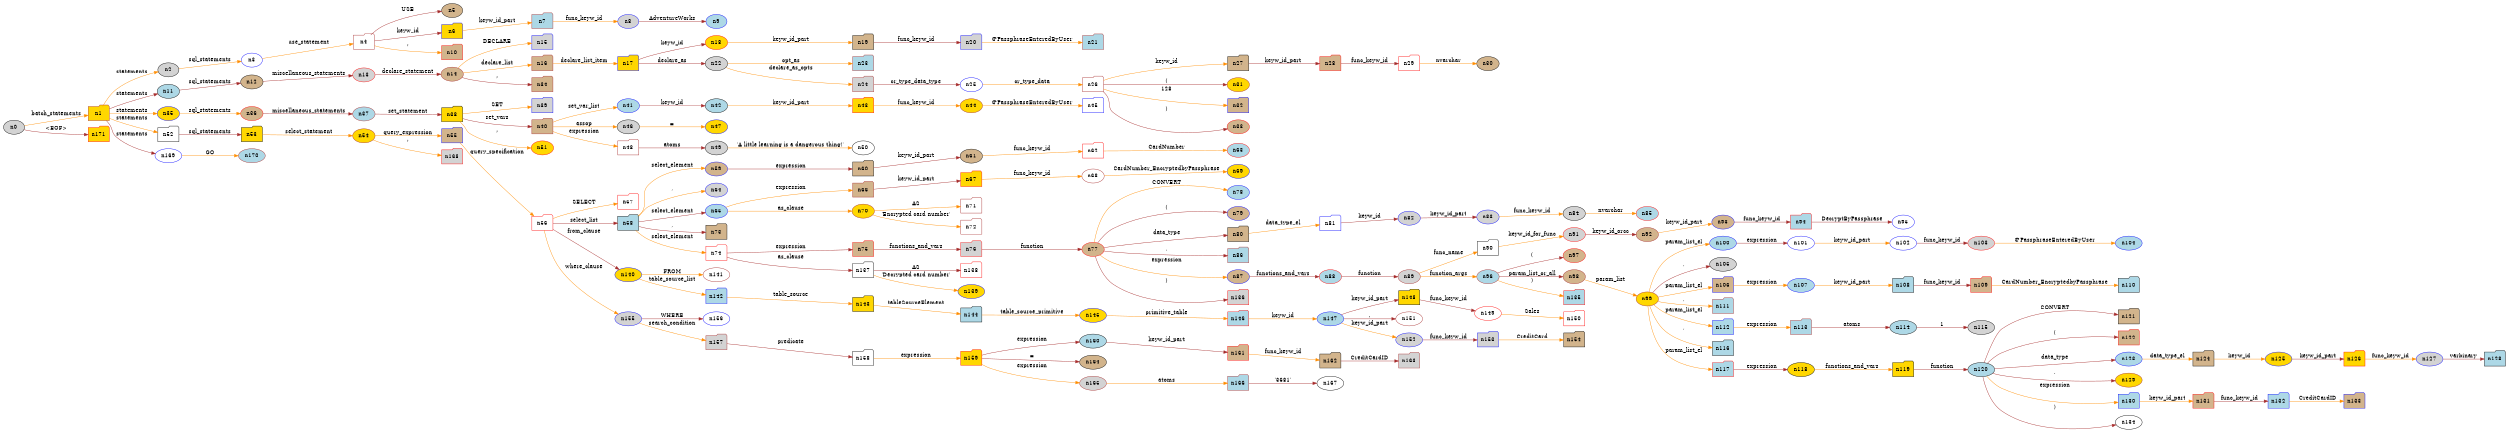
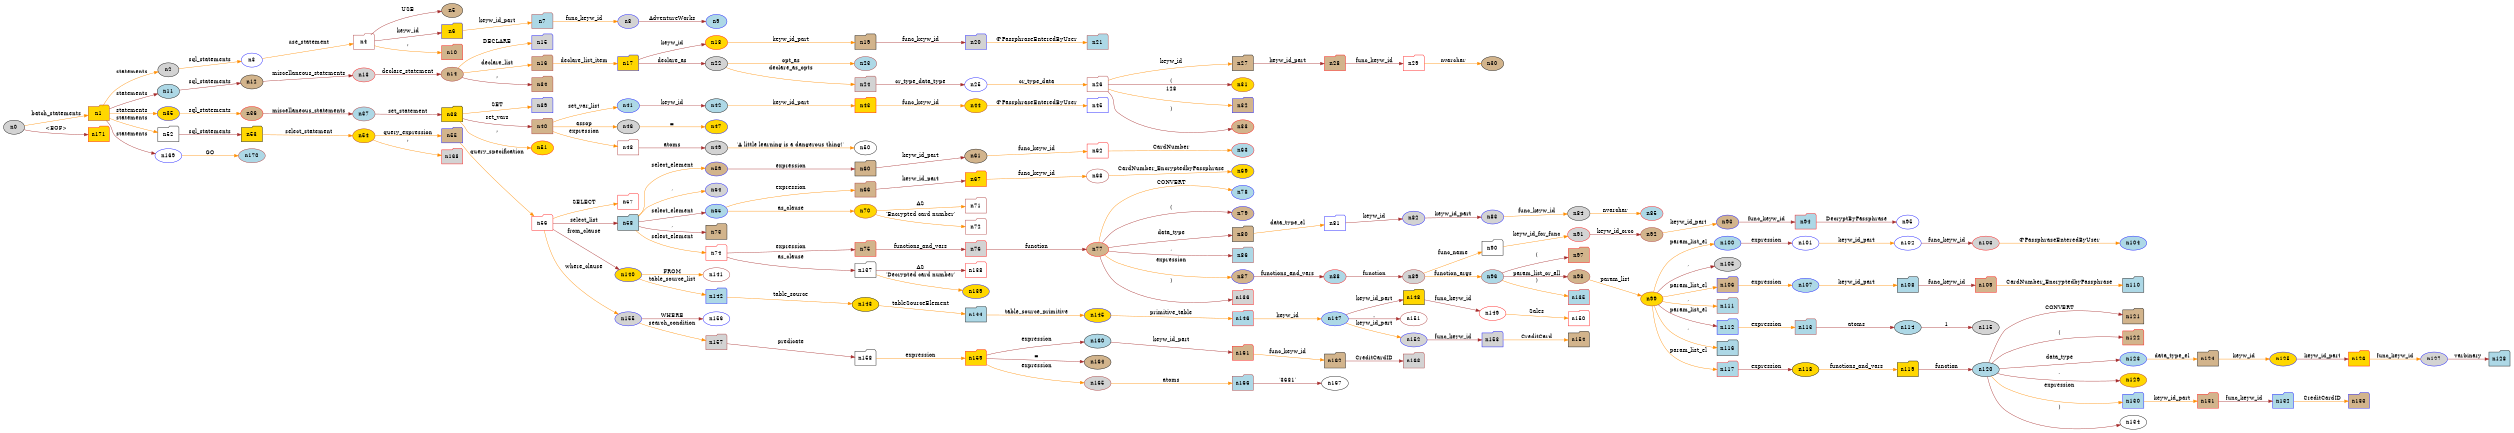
  digraph {
    rankdir=LR
    node [color=blue fillcolor=lightblue shape=ellipse style=filled]
    edge [color=darkorange]
    n0 [color=black fillcolor=lightgrey]
    n1 [color=brown fillcolor=gold shape=folder]
    n171 [color=red fillcolor=gold shape=folder]
    n2 [color=black fillcolor=lightgrey]
    n11 [color=black]
    n35 [fillcolor=gold]
    n52 [color=black fillcolor=white shape=folder]
    n169 [fillcolor=white]
    n3 [fillcolor=white]
    n12 [color=black fillcolor=tan]
    n36 [color=red fillcolor=tan]
    n53 [color=black fillcolor=gold shape=folder]
    n170 [color=brown]
    n4 [color=brown fillcolor=white shape=folder]
    n5 [color=black fillcolor=tan]
    n6 [fillcolor=gold shape=folder]
    n10 [color=red fillcolor=tan shape=folder]
    n7 [color=brown shape=folder]
    n8 [fillcolor=lightgrey]
    n9
    n13 [color=red fillcolor=lightgrey]
    n14 [color=brown fillcolor=tan]
    n15 [fillcolor=lightgrey shape=folder]
    n16 [color=brown fillcolor=tan shape=folder]
    n34 [color=brown fillcolor=tan shape=folder]
    n17 [fillcolor=gold shape=folder]
    n18 [color=red fillcolor=gold]
    n22 [color=black fillcolor=lightgrey]
    n19 [color=black fillcolor=tan shape=folder]
-   n23 [color=brown shape=folder]
+   n23 [color=brown]
    n24 [color=brown fillcolor=lightgrey shape=folder]
    n20 [fillcolor=lightgrey shape=folder]
    n21 [color=brown shape=folder]
    n25 [fillcolor=white]
    n26 [color=brown fillcolor=white shape=folder]
    n27 [color=black fillcolor=tan shape=folder]
    n31 [color=brown fillcolor=gold]
    n32 [fillcolor=tan shape=folder]
    n33 [color=red fillcolor=tan]
    n28 [color=red fillcolor=tan shape=folder]
    n29 [color=red fillcolor=white shape=folder]
    n30 [color=black fillcolor=tan]
    n37 [color=brown]
    n38 [color=black fillcolor=gold shape=folder]
    n39 [fillcolor=lightgrey shape=folder]
    n40 [color=brown fillcolor=tan shape=folder]
    n51 [color=red fillcolor=gold]
    n41
    n46 [color=black fillcolor=lightgrey]
    n48 [color=brown fillcolor=white shape=folder]
    n42 [color=black]
    n47 [fillcolor=gold]
    n49 [color=black fillcolor=lightgrey]
    n43 [color=red fillcolor=gold shape=folder]
    n44 [color=brown fillcolor=gold]
    n45 [fillcolor=white shape=folder]
    n50 [color=black fillcolor=white]
    n54 [color=brown fillcolor=gold]
    n55 [fillcolor=tan shape=folder]
    n168 [color=red fillcolor=lightgrey shape=folder]
    n56 [color=red fillcolor=white shape=folder]
    n57 [color=red fillcolor=white shape=folder]
    n58 [color=black shape=folder]
    n140 [fillcolor=gold]
    n155 [fillcolor=lightgrey]
    n59 [fillcolor=tan]
    n64 [fillcolor=lightgrey]
    n65
    n73 [color=black fillcolor=tan shape=folder]
    n74 [color=red fillcolor=white shape=folder]
    n141 [color=brown fillcolor=white]
    n142 [shape=folder]
    n156 [fillcolor=white]
    n157 [color=brown fillcolor=lightgrey shape=folder]
    n60 [color=black fillcolor=tan shape=folder]
    n66 [color=brown fillcolor=tan shape=folder]
    n70 [color=brown fillcolor=gold]
    n75 [color=red fillcolor=tan shape=folder]
    n137 [color=black fillcolor=white shape=folder]
    n61 [color=black fillcolor=tan]
    n62 [color=red fillcolor=white shape=folder]
    n63 [color=red]
    n67 [color=red fillcolor=gold shape=folder]
    n71 [color=brown fillcolor=white shape=folder]
    n72 [color=brown fillcolor=white shape=folder]
    n68 [color=brown fillcolor=white]
    n69 [fillcolor=gold]
    n76 [color=red fillcolor=lightgrey shape=folder]
    n138 [color=red fillcolor=white shape=folder]
    n139 [fillcolor=gold]
    n77 [color=red fillcolor=tan]
    n78
    n79 [fillcolor=tan]
    n80 [color=black fillcolor=tan shape=folder]
    n86 [color=brown shape=folder]
    n87 [fillcolor=tan]
    n136 [color=red fillcolor=lightgrey shape=folder]
    n81 [fillcolor=white shape=folder]
    n88 [color=red]
    n82 [fillcolor=lightgrey]
    n83 [fillcolor=lightgrey]
    n84 [color=black fillcolor=lightgrey]
    n85 [color=red]
    n89 [color=brown fillcolor=lightgrey]
    n90 [color=black fillcolor=white shape=folder]
    n96 [color=brown]
    n91 [color=red fillcolor=lightgrey]
-   n97 [color=red fillcolor=tan]
+   n97 [color=red fillcolor=tan shape=folder]
    n98 [color=brown fillcolor=tan]
    n135 [color=red shape=folder]
    n92 [color=brown fillcolor=tan]
    n93 [fillcolor=tan]
    n94 [color=red shape=folder]
    n95 [fillcolor=white]
    n99 [color=brown fillcolor=gold]
    n100
    n105 [color=black fillcolor=lightgrey]
    n106 [fillcolor=tan shape=folder]
    n111 [color=brown shape=folder]
    n112 [shape=folder]
    n116 [color=black shape=folder]
    n117 [color=red shape=folder]
    n101 [fillcolor=white]
    n107
    n113 [color=brown shape=folder]
    n118 [color=black fillcolor=gold]
    n102 [fillcolor=white]
    n103 [color=red fillcolor=lightgrey]
    n104
    n108 [color=black shape=folder]
    n109 [color=red fillcolor=tan shape=folder]
    n110 [color=black shape=folder]
    n114 [color=black]
    n115 [color=black fillcolor=lightgrey]
    n119 [color=black fillcolor=gold shape=folder]
    n120 [color=black]
    n121 [color=black fillcolor=tan shape=folder]
    n122 [color=red fillcolor=tan shape=folder]
    n123
    n129 [color=brown fillcolor=gold]
    n130 [shape=folder]
    n134 [color=black fillcolor=white]
    n124 [color=black fillcolor=tan shape=folder]
    n131 [color=red fillcolor=tan shape=folder]
    n125 [fillcolor=gold]
    n126 [color=red fillcolor=gold shape=folder]
    n127 [fillcolor=lightgrey]
    n128 [color=black shape=folder]
    n132 [shape=folder]
    n133 [fillcolor=tan shape=folder]
-   n143 [color=black fillcolor=gold shape=folder]
+   n143 [color=black fillcolor=gold]
    n144 [color=black shape=folder]
    n145 [fillcolor=gold]
    n146 [color=red shape=folder]
    n147
    n148 [color=black fillcolor=gold shape=folder]
    n151 [color=brown fillcolor=white]
    n152 [fillcolor=lightgrey]
    n149 [color=red fillcolor=white]
    n153 [fillcolor=lightgrey shape=folder]
    n150 [color=red fillcolor=white shape=folder]
    n154 [color=black fillcolor=tan shape=folder]
    n158 [color=black fillcolor=white shape=folder]
    n159 [color=red fillcolor=gold shape=folder]
    n160 [color=black]
    n164 [color=black fillcolor=tan]
    n165 [color=brown fillcolor=lightgrey]
    n161 [color=red fillcolor=tan shape=folder]
    n166 [color=brown shape=folder]
    n162 [color=black fillcolor=tan shape=folder]
    n163 [color=brown fillcolor=lightgrey shape=folder]
    n167 [color=black fillcolor=white]
    n0 -> n1 [label=batch_statements]
    n0 -> n171 [color=brown label="<EOF>"]
    n1 -> n2 [label=statements]
    n1 -> n11 [color=brown label=statements]
    n1 -> n35 [label=statements]
    n1 -> n52 [label=statements]
    n1 -> n169 [color=brown label=statements]
    n2 -> n3 [label=sql_statements]
    n11 -> n12 [color=brown label=sql_statements]
    n35 -> n36 [label=sql_statements]
    n52 -> n53 [color=brown label=sql_statements]
    n169 -> n170 [label=GO]
    n3 -> n4 [label=use_statement]
    n12 -> n13 [color=brown label=miscellaneous_statements]
    n36 -> n37 [color=brown label=miscellaneous_statements]
    n53 -> n54 [label=select_statement]
    n4 -> n5 [color=brown label=USE]
    n4 -> n6 [color=brown label=keyw_id]
    n4 -> n10 [label=";"]
    n6 -> n7 [label=keyw_id_part]
    n7 -> n8 [label=func_keyw_id]
    n8 -> n9 [color=brown label=AdventureWorks]
    n13 -> n14 [color=brown label=declare_statement]
    n14 -> n15 [label=DECLARE]
    n14 -> n16 [label=declare_list]
    n14 -> n34 [color=brown label=";"]
    n16 -> n17 [label=declare_list_item]
    n17 -> n18 [color=brown label=keyw_id]
    n17 -> n22 [color=brown label=declare_as]
    n18 -> n19 [label=keyw_id_part]
    n22 -> n23 [label=opt_as]
    n22 -> n24 [label=declare_as_opts]
    n19 -> n20 [color=brown label=func_keyw_id]
    n24 -> n25 [color=brown label=cr_type_data_type]
    n20 -> n21 [label="@PassphraseEnteredByUser"]
    n25 -> n26 [label=cr_type_data]
    n26 -> n27 [label=keyw_id]
    n26 -> n31 [color=brown label="("]
    n26 -> n32 [label=128]
    n26 -> n33 [color=brown label=")"]
    n27 -> n28 [color=brown label=keyw_id_part]
    n28 -> n29 [color=brown label=func_keyw_id]
    n29 -> n30 [label=nvarchar]
    n37 -> n38 [color=brown label=set_statement]
    n38 -> n39 [label=SET]
    n38 -> n40 [color=brown label=set_vars]
    n38 -> n51 [label=";"]
    n40 -> n41 [label=set_var_list]
    n40 -> n46 [label=assop]
    n40 -> n48 [label=expression]
    n41 -> n42 [color=brown label=keyw_id]
    n46 -> n47 [label="="]
    n48 -> n49 [color=brown label=atoms]
    n42 -> n43 [label=keyw_id_part]
    n49 -> n50 [label="'A little learning is a dangerous thing!'"]
    n43 -> n44 [label=func_keyw_id]
    n44 -> n45 [label="@PassphraseEnteredByUser"]
    n54 -> n55 [label=query_expression]
    n54 -> n168 [label=";"]
    n55 -> n56 [label=query_specification]
    n56 -> n57 [label=SELECT]
    n56 -> n58 [color=brown label=select_list]
    n56 -> n140 [color=brown label=from_clause]
    n56 -> n155 [label=where_clause]
    n58 -> n59 [label=select_element]
    n58 -> n64 [label=","]
    n58 -> n65 [color=brown label=select_element]
    n58 -> n73 [color=brown label=","]
    n58 -> n74 [label=select_element]
    n140 -> n141 [label=FROM]
    n140 -> n142 [label=table_source_list]
    n155 -> n156 [color=brown label=WHERE]
    n155 -> n157 [label=search_condition]
    n59 -> n60 [color=brown label=expression]
    n65 -> n66 [label=expression]
    n65 -> n70 [label=as_clause]
    n74 -> n75 [color=brown label=expression]
    n74 -> n137 [color=brown label=as_clause]
    n142 -> n143 [label=table_source]
    n157 -> n158 [color=brown label=predicate]
    n60 -> n61 [color=brown label=keyw_id_part]
    n66 -> n67 [color=brown label=keyw_id_part]
    n70 -> n71 [label=AS]
    n70 -> n72 [label="'Encrypted card number'"]
    n75 -> n76 [color=brown label=functions_and_vars]
    n137 -> n138 [color=brown label=AS]
    n137 -> n139 [label="'Decrypted card number'"]
    n61 -> n62 [label=func_keyw_id]
    n62 -> n63 [label=CardNumber]
    n67 -> n68 [label=func_keyw_id]
    n68 -> n69 [label=CardNumber_EncryptedbyPassphrase]
    n76 -> n77 [color=brown label=function]
    n77 -> n78 [label=CONVERT]
    n77 -> n79 [color=brown label="("]
    n77 -> n80 [color=brown label=data_type]
    n77 -> n86 [color=brown label=","]
    n77 -> n87 [label=expression]
    n77 -> n136 [color=brown label=")"]
    n80 -> n81 [label=data_type_el]
    n87 -> n88 [color=brown label=functions_and_vars]
    n81 -> n82 [color=brown label=keyw_id]
    n88 -> n89 [color=brown label=function]
    n82 -> n83 [color=brown label=keyw_id_part]
    n83 -> n84 [label=func_keyw_id]
    n84 -> n85 [label=nvarchar]
    n89 -> n90 [label=func_name]
    n89 -> n96 [label=function_args]
    n90 -> n91 [label=keyw_id_for_func]
    n96 -> n97 [color=brown label="("]
    n96 -> n98 [color=brown label=param_list_or_all]
    n96 -> n135 [label=")"]
    n91 -> n92 [color=brown label=keyw_id_orcc]
    n98 -> n99 [label=param_list]
    n92 -> n93 [label=keyw_id_part]
    n93 -> n94 [color=brown label=func_keyw_id]
    n94 -> n95 [color=brown label=DecryptByPassphrase]
    n99 -> n100 [label=param_list_el]
    n99 -> n105 [color=brown label=","]
    n99 -> n106 [label=param_list_el]
    n99 -> n111 [label=","]
-   n99 -> n112 [label=param_list_el]
+   n99 -> n112 [color=brown label=param_list_el]
    n99 -> n116 [label=","]
    n99 -> n117 [label=param_list_el]
    n100 -> n101 [color=brown label=expression]
    n106 -> n107 [label=expression]
    n112 -> n113 [label=expression]
    n117 -> n118 [color=brown label=expression]
    n101 -> n102 [label=keyw_id_part]
    n107 -> n108 [label=keyw_id_part]
    n113 -> n114 [color=brown label=atoms]
    n118 -> n119 [label=functions_and_vars]
    n102 -> n103 [color=brown label=func_keyw_id]
    n103 -> n104 [label="@PassphraseEnteredByUser"]
    n108 -> n109 [color=brown label=func_keyw_id]
    n109 -> n110 [label=CardNumber_EncryptedbyPassphrase]
    n114 -> n115 [color=brown label=1]
    n119 -> n120 [color=brown label=function]
    n120 -> n121 [color=brown label=CONVERT]
    n120 -> n122 [color=brown label="("]
    n120 -> n123 [color=brown label=data_type]
    n120 -> n129 [color=brown label=","]
    n120 -> n130 [label=expression]
    n120 -> n134 [color=brown label=")"]
    n123 -> n124 [label=data_type_el]
    n130 -> n131 [label=keyw_id_part]
    n124 -> n125 [label=keyw_id]
    n131 -> n132 [color=brown label=func_keyw_id]
    n125 -> n126 [color=brown label=keyw_id_part]
    n126 -> n127 [label=func_keyw_id]
    n127 -> n128 [color=brown label=varbinary]
    n132 -> n133 [label=CreditCardID]
    n143 -> n144 [label=tableSourceElement]
    n144 -> n145 [label=table_source_primitive]
    n145 -> n146 [label=primitive_table]
    n146 -> n147 [label=keyw_id]
    n147 -> n148 [color=brown label=keyw_id_part]
    n147 -> n151 [color=brown label="."]
    n147 -> n152 [label=keyw_id_part]
    n148 -> n149 [color=brown label=func_keyw_id]
    n152 -> n153 [color=brown label=func_keyw_id]
    n149 -> n150 [label=Sales]
    n153 -> n154 [label=CreditCard]
    n158 -> n159 [label=expression]
    n159 -> n160 [color=brown label=expression]
    n159 -> n164 [color=brown label="="]
    n159 -> n165 [label=expression]
    n160 -> n161 [color=brown label=keyw_id_part]
    n165 -> n166 [label=atoms]
    n161 -> n162 [label=func_keyw_id]
    n166 -> n167 [color=brown label="'3681'"]
    n162 -> n163 [color=brown label=CreditCardID]
  }
